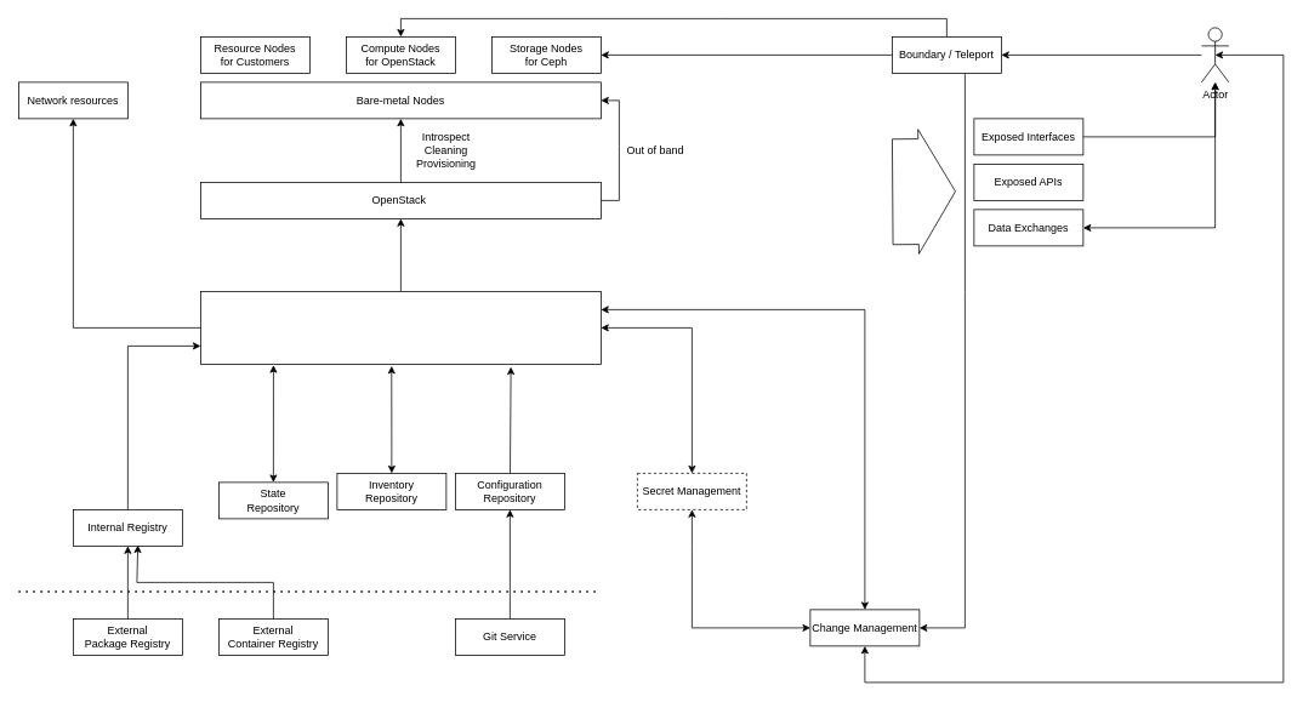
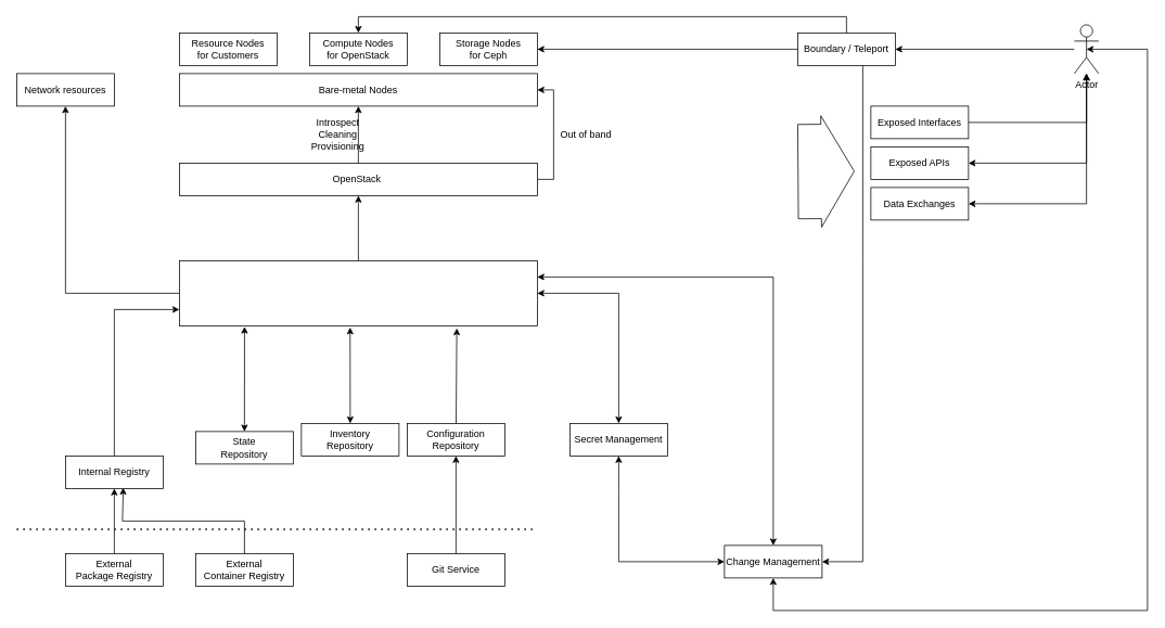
  <mxCell id="0" />
  <mxCell id="1" parent="0" />
  <mxCell id="2" value="Bare-metal Nodes" style="rounded=0;whiteSpace=wrap;html=1;" parent="1" vertex="1"><mxGeometry x="220" y="90" width="440" height="40" as="geometry" /></mxCell>
  <mxCell id="3" value="Network resources" style="rounded=0;whiteSpace=wrap;html=1;" parent="1" vertex="1"><mxGeometry x="20" y="90" width="120" height="40" as="geometry" /></mxCell>
  <mxCell id="4" value="OpenStack&amp;nbsp;" style="rounded=0;whiteSpace=wrap;html=1;" parent="1" vertex="1"><mxGeometry x="220" y="200" width="440" height="40" as="geometry" /></mxCell>
  <mxCell id="5" value="Configuration&lt;br&gt;Repository" style="rounded=0;whiteSpace=wrap;html=1;" parent="1" vertex="1"><mxGeometry x="500" y="520" width="120" height="40" as="geometry" /></mxCell>
  <mxCell id="6" value="State&lt;br&gt;Repository" style="rounded=0;whiteSpace=wrap;html=1;" parent="1" vertex="1"><mxGeometry x="240" y="530" width="120" height="40" as="geometry" /></mxCell>
  <mxCell id="7" value="External&lt;br&gt;Container Registry" style="rounded=0;whiteSpace=wrap;html=1;" parent="1" vertex="1"><mxGeometry x="240" y="680" width="120" height="40" as="geometry" /></mxCell>
  <mxCell id="8" value="" style="endArrow=classic;html=1;rounded=0;exitX=0.5;exitY=0;exitDx=0;exitDy=0;entryX=0.592;entryY=0.975;entryDx=0;entryDy=0;entryPerimeter=0;" parent="1" source="7" target="19" edge="1"><mxGeometry width="50" height="50" relative="1" as="geometry"><mxPoint x="640" y="480" as="sourcePoint" /><mxPoint x="300" y="600" as="targetPoint" /><Array as="points"><mxPoint x="300" y="640" /><mxPoint x="150" y="640" /></Array></mxGeometry></mxCell>
  <mxCell id="9" value="" style="endArrow=classic;html=1;rounded=0;entryX=1;entryY=0.5;entryDx=0;entryDy=0;" parent="1" source="4" target="2" edge="1"><mxGeometry width="50" height="50" relative="1" as="geometry"><mxPoint x="580" y="440" as="sourcePoint" /><mxPoint x="630" y="390" as="targetPoint" /><Array as="points"><mxPoint x="680" y="220" /><mxPoint x="680" y="160" /><mxPoint x="680" y="110" /></Array></mxGeometry></mxCell>
  <mxCell id="10" value="Compute Nodes&lt;br&gt;for OpenStack" style="rounded=0;whiteSpace=wrap;html=1;" parent="1" vertex="1"><mxGeometry x="380" y="40" width="120" height="40" as="geometry" /></mxCell>
  <mxCell id="11" value="Storage Nodes&lt;br&gt;for Ceph" style="rounded=0;whiteSpace=wrap;html=1;" parent="1" vertex="1"><mxGeometry x="540" y="40" width="120" height="40" as="geometry" /></mxCell>
  <mxCell id="12" value="Resource Nodes&lt;br&gt;for Customers" style="rounded=0;whiteSpace=wrap;html=1;" parent="1" vertex="1"><mxGeometry x="220" y="40" width="120" height="40" as="geometry" /></mxCell>
  <mxCell id="13" value="Inventory&lt;br&gt;Repository" style="rounded=0;whiteSpace=wrap;html=1;" parent="1" vertex="1"><mxGeometry x="370" y="520" width="120" height="40" as="geometry" /></mxCell>
  <mxCell id="14" value="Change Management" style="rounded=0;whiteSpace=wrap;html=1;" parent="1" vertex="1"><mxGeometry x="890" y="670" width="120" height="40" as="geometry" /></mxCell>
- <mxCell id="15" value="Secret Management" style="rounded=0;whiteSpace=wrap;html=1;dashed=1;" parent="1" vertex="1"><mxGeometry x="700" y="520" width="120" height="40" as="geometry" /></mxCell>
+ <mxCell id="15" value="Secret Management" style="rounded=0;whiteSpace=wrap;html=1;" parent="1" vertex="1"><mxGeometry x="700" y="520" width="120" height="40" as="geometry" /></mxCell>
  <mxCell id="16" value="" style="endArrow=classic;startArrow=classic;html=1;rounded=0;entryX=0;entryY=0.5;entryDx=0;entryDy=0;" parent="1" source="15" target="14" edge="1"><mxGeometry width="50" height="50" relative="1" as="geometry"><mxPoint x="590" y="510" as="sourcePoint" /><mxPoint x="640" y="460" as="targetPoint" /><Array as="points"><mxPoint x="760" y="600" /><mxPoint x="760" y="690" /></Array></mxGeometry></mxCell>
  <mxCell id="17" value="" style="endArrow=classic;html=1;rounded=0;entryX=0.5;entryY=1;entryDx=0;entryDy=0;" parent="1" source="4" target="2" edge="1"><mxGeometry width="50" height="50" relative="1" as="geometry"><mxPoint x="590" y="510" as="sourcePoint" /><mxPoint x="500" y="160" as="targetPoint" /></mxGeometry></mxCell>
  <mxCell id="18" value="Out of band" style="text;html=1;strokeColor=none;fillColor=none;align=center;verticalAlign=middle;whiteSpace=wrap;rounded=0;" parent="1" vertex="1"><mxGeometry x="670" y="150" width="100" height="30" as="geometry" /></mxCell>
  <mxCell id="19" value="Internal Registry" style="rounded=0;whiteSpace=wrap;html=1;" parent="1" vertex="1"><mxGeometry x="80" y="560" width="120" height="40" as="geometry" /></mxCell>
  <mxCell id="20" value="External&lt;br&gt;Package Registry" style="rounded=0;whiteSpace=wrap;html=1;" parent="1" vertex="1"><mxGeometry x="80" y="680" width="120" height="40" as="geometry" /></mxCell>
  <mxCell id="21" value="" style="endArrow=none;dashed=1;html=1;dashPattern=1 3;strokeWidth=2;rounded=0;" parent="1" edge="1"><mxGeometry width="50" height="50" relative="1" as="geometry"><mxPoint x="20" y="650" as="sourcePoint" /><mxPoint x="660" y="650" as="targetPoint" /></mxGeometry></mxCell>
  <mxCell id="22" value="" style="endArrow=classic;html=1;rounded=0;" parent="1" source="20" target="19" edge="1"><mxGeometry width="50" height="50" relative="1" as="geometry"><mxPoint x="650" y="540" as="sourcePoint" /><mxPoint x="700" y="490" as="targetPoint" /></mxGeometry></mxCell>
  <mxCell id="23" value="Boundary / Teleport" style="rounded=0;whiteSpace=wrap;html=1;" parent="1" vertex="1"><mxGeometry x="980" y="40" width="120" height="40" as="geometry" /></mxCell>
  <mxCell id="24" style="edgeStyle=orthogonalEdgeStyle;rounded=0;orthogonalLoop=1;jettySize=auto;html=1;" parent="1" source="25" target="23" edge="1"><mxGeometry relative="1" as="geometry"><mxPoint x="1250" y="100" as="targetPoint" /></mxGeometry></mxCell>
  <mxCell id="25" value="Actor" style="shape=umlActor;verticalLabelPosition=bottom;verticalAlign=top;html=1;outlineConnect=0;" parent="1" vertex="1"><mxGeometry x="1320" y="30" width="30" height="60" as="geometry" /></mxCell>
  <mxCell id="26" value="" style="endArrow=classic;html=1;rounded=0;" parent="1" source="23" target="11" edge="1"><mxGeometry width="50" height="50" relative="1" as="geometry"><mxPoint x="590" y="380" as="sourcePoint" /><mxPoint x="640" y="330" as="targetPoint" /></mxGeometry></mxCell>
  <mxCell id="27" value="" style="endArrow=none;startArrow=classic;html=1;rounded=0;exitX=1;exitY=0.5;exitDx=0;exitDy=0;entryX=0.667;entryY=1.025;entryDx=0;entryDy=0;entryPerimeter=0;" parent="1" source="14" target="23" edge="1"><mxGeometry width="50" height="50" relative="1" as="geometry"><mxPoint x="700" y="380" as="sourcePoint" /><mxPoint x="750" y="330" as="targetPoint" /><Array as="points"><mxPoint x="1060" y="690" /><mxPoint x="1060" y="320" /></Array></mxGeometry></mxCell>
  <mxCell id="28" value="" style="endArrow=classic;html=1;rounded=0;" parent="1" source="23" target="10" edge="1"><mxGeometry width="50" height="50" relative="1" as="geometry"><mxPoint x="700" y="400" as="sourcePoint" /><mxPoint x="750" y="350" as="targetPoint" /><Array as="points"><mxPoint x="1040" y="20" /><mxPoint x="790" y="20" /><mxPoint x="440" y="20" /></Array></mxGeometry></mxCell>
  <mxCell id="29" value="Data Exchanges" style="rounded=0;whiteSpace=wrap;html=1;" parent="1" vertex="1"><mxGeometry x="1070" y="230" width="120" height="40" as="geometry" /></mxCell>
- <mxCell id="30" value="Introspect&lt;br&gt;Cleaning&lt;br&gt;Provisioning" style="text;html=1;strokeColor=none;fillColor=none;align=center;verticalAlign=middle;whiteSpace=wrap;rounded=0;" parent="1" vertex="1"><mxGeometry x="440" y="150" width="100" height="30" as="geometry" /></mxCell>
+ <mxCell id="30" value="Introspect&lt;br&gt;Cleaning&lt;br&gt;Provisioning" style="text;html=1;strokeColor=none;fillColor=none;align=center;verticalAlign=middle;whiteSpace=wrap;rounded=0;" parent="1" vertex="1"><mxGeometry x="365" y="150" width="100" height="30" as="geometry" /></mxCell>
  <mxCell id="31" value="" style="rounded=0;whiteSpace=wrap;html=1;" parent="1" vertex="1"><mxGeometry x="220" y="320" width="440" height="80" as="geometry" /></mxCell>
  <mxCell id="32" value="" style="shape=image;verticalLabelPosition=bottom;labelBackgroundColor=default;verticalAlign=top;aspect=fixed;imageAspect=0;image=https://raw.githubusercontent.com/osism/logos/main/osism.png;" parent="1" vertex="1"><mxGeometry x="380" y="332" width="128.85" height="56" as="geometry" /></mxCell>
  <mxCell id="33" value="" style="endArrow=classic;html=1;rounded=0;exitX=0.5;exitY=0;exitDx=0;exitDy=0;" parent="1" source="31" target="4" edge="1"><mxGeometry width="50" height="50" relative="1" as="geometry"><mxPoint x="830" y="610" as="sourcePoint" /><mxPoint x="880" y="560" as="targetPoint" /></mxGeometry></mxCell>
  <mxCell id="34" value="" style="endArrow=classic;html=1;rounded=0;" parent="1" source="31" target="3" edge="1"><mxGeometry width="50" height="50" relative="1" as="geometry"><mxPoint x="830" y="610" as="sourcePoint" /><mxPoint x="880" y="560" as="targetPoint" /><Array as="points"><mxPoint x="80" y="360" /></Array></mxGeometry></mxCell>
  <mxCell id="35" value="Git Service" style="rounded=0;whiteSpace=wrap;html=1;" parent="1" vertex="1"><mxGeometry x="500" y="680" width="120" height="40" as="geometry" /></mxCell>
  <mxCell id="36" value="" style="endArrow=classic;html=1;rounded=0;" parent="1" source="35" target="5" edge="1"><mxGeometry width="50" height="50" relative="1" as="geometry"><mxPoint x="830" y="620" as="sourcePoint" /><mxPoint x="880" y="570" as="targetPoint" /></mxGeometry></mxCell>
  <mxCell id="37" value="" style="endArrow=classic;html=1;rounded=0;entryX=0.775;entryY=1.038;entryDx=0;entryDy=0;entryPerimeter=0;" parent="1" source="5" target="31" edge="1"><mxGeometry width="50" height="50" relative="1" as="geometry"><mxPoint x="830" y="620" as="sourcePoint" /><mxPoint x="880" y="570" as="targetPoint" /></mxGeometry></mxCell>
  <mxCell id="38" value="" style="endArrow=classic;startArrow=classic;html=1;rounded=0;entryX=0.477;entryY=1.025;entryDx=0;entryDy=0;entryPerimeter=0;" parent="1" source="13" target="31" edge="1"><mxGeometry width="50" height="50" relative="1" as="geometry"><mxPoint x="830" y="620" as="sourcePoint" /><mxPoint x="880" y="570" as="targetPoint" /></mxGeometry></mxCell>
  <mxCell id="39" value="" style="endArrow=classic;startArrow=classic;html=1;rounded=0;entryX=0.182;entryY=1.013;entryDx=0;entryDy=0;entryPerimeter=0;" parent="1" source="6" target="31" edge="1"><mxGeometry width="50" height="50" relative="1" as="geometry"><mxPoint x="830" y="630" as="sourcePoint" /><mxPoint x="880" y="580" as="targetPoint" /></mxGeometry></mxCell>
  <mxCell id="40" value="" style="endArrow=classic;html=1;rounded=0;entryX=0;entryY=0.75;entryDx=0;entryDy=0;" parent="1" source="19" target="31" edge="1"><mxGeometry width="50" height="50" relative="1" as="geometry"><mxPoint x="830" y="630" as="sourcePoint" /><mxPoint x="880" y="580" as="targetPoint" /><Array as="points"><mxPoint x="140" y="380" /></Array></mxGeometry></mxCell>
  <mxCell id="41" value="" style="endArrow=classic;startArrow=classic;html=1;rounded=0;" parent="1" source="31" target="15" edge="1"><mxGeometry width="50" height="50" relative="1" as="geometry"><mxPoint x="830" y="630" as="sourcePoint" /><mxPoint x="880" y="580" as="targetPoint" /><Array as="points"><mxPoint x="760" y="360" /></Array></mxGeometry></mxCell>
  <mxCell id="42" value="" style="endArrow=classic;startArrow=classic;html=1;rounded=0;" parent="1" target="14" edge="1"><mxGeometry width="50" height="50" relative="1" as="geometry"><mxPoint x="660" y="340" as="sourcePoint" /><mxPoint x="880" y="580" as="targetPoint" /><Array as="points"><mxPoint x="950" y="340" /></Array></mxGeometry></mxCell>
  <mxCell id="43" value="Exposed APIs" style="rounded=0;whiteSpace=wrap;html=1;" parent="1" vertex="1"><mxGeometry x="1070" y="180" width="120" height="40" as="geometry" /></mxCell>
  <mxCell id="44" value="Exposed Interfaces" style="rounded=0;whiteSpace=wrap;html=1;" parent="1" vertex="1"><mxGeometry x="1070" y="130" width="120" height="40" as="geometry" /></mxCell>
  <mxCell id="45" value="" style="shape=flexArrow;endArrow=classic;html=1;rounded=0;width=116;endSize=13.2;" parent="1" edge="1"><mxGeometry width="50" height="50" relative="1" as="geometry"><mxPoint x="980" y="210.5" as="sourcePoint" /><mxPoint x="1050" y="210" as="targetPoint" /></mxGeometry></mxCell>
  <mxCell id="46" value="" style="endArrow=none;startArrow=classic;html=1;rounded=0;" parent="1" source="25" target="44" edge="1"><mxGeometry width="50" height="50" relative="1" as="geometry"><mxPoint x="540" y="440" as="sourcePoint" /><mxPoint x="590" y="390" as="targetPoint" /><Array as="points"><mxPoint x="1335" y="150" /></Array></mxGeometry></mxCell>
+ <mxCell id="47" value="" style="endArrow=classic;startArrow=classic;html=1;rounded=0;" parent="1" source="43" target="25" edge="1"><mxGeometry width="50" height="50" relative="1" as="geometry"><mxPoint x="540" y="440" as="sourcePoint" /><mxPoint x="590" y="390" as="targetPoint" /><Array as="points"><mxPoint x="1335" y="200" /></Array></mxGeometry></mxCell>
  <mxCell id="48" value="" style="endArrow=classic;startArrow=classic;html=1;rounded=0;" parent="1" source="29" target="25" edge="1"><mxGeometry width="50" height="50" relative="1" as="geometry"><mxPoint x="540" y="440" as="sourcePoint" /><mxPoint x="590" y="390" as="targetPoint" /><Array as="points"><mxPoint x="1335" y="250" /></Array></mxGeometry></mxCell>
  <mxCell id="49" value="" style="endArrow=classic;startArrow=classic;html=1;rounded=0;entryX=0.5;entryY=0.5;entryDx=0;entryDy=0;entryPerimeter=0;" parent="1" source="14" target="25" edge="1"><mxGeometry width="50" height="50" relative="1" as="geometry"><mxPoint x="850" y="470" as="sourcePoint" /><mxPoint x="900" y="420" as="targetPoint" /><Array as="points"><mxPoint x="950" y="750" /><mxPoint x="1410" y="750" /><mxPoint x="1410" y="60" /></Array></mxGeometry></mxCell>
